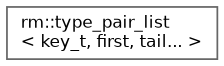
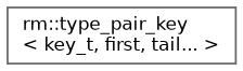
  digraph {
    rankdir=LR
-   n1 [color=grey40 fillcolor=white fontname=Helvetica fontsize=10 height=0.2 label="rm::type_pair_list\l\< key_t, first, tail... \>" shape=box style=filled width=0.4]
+   n1 [color=grey40 fillcolor=white fontname=Helvetica fontsize=10 height=0.2 label="rm::type_pair_key\l\< key_t, first, tail... \>" shape=box style=filled width=0.4]
  }
